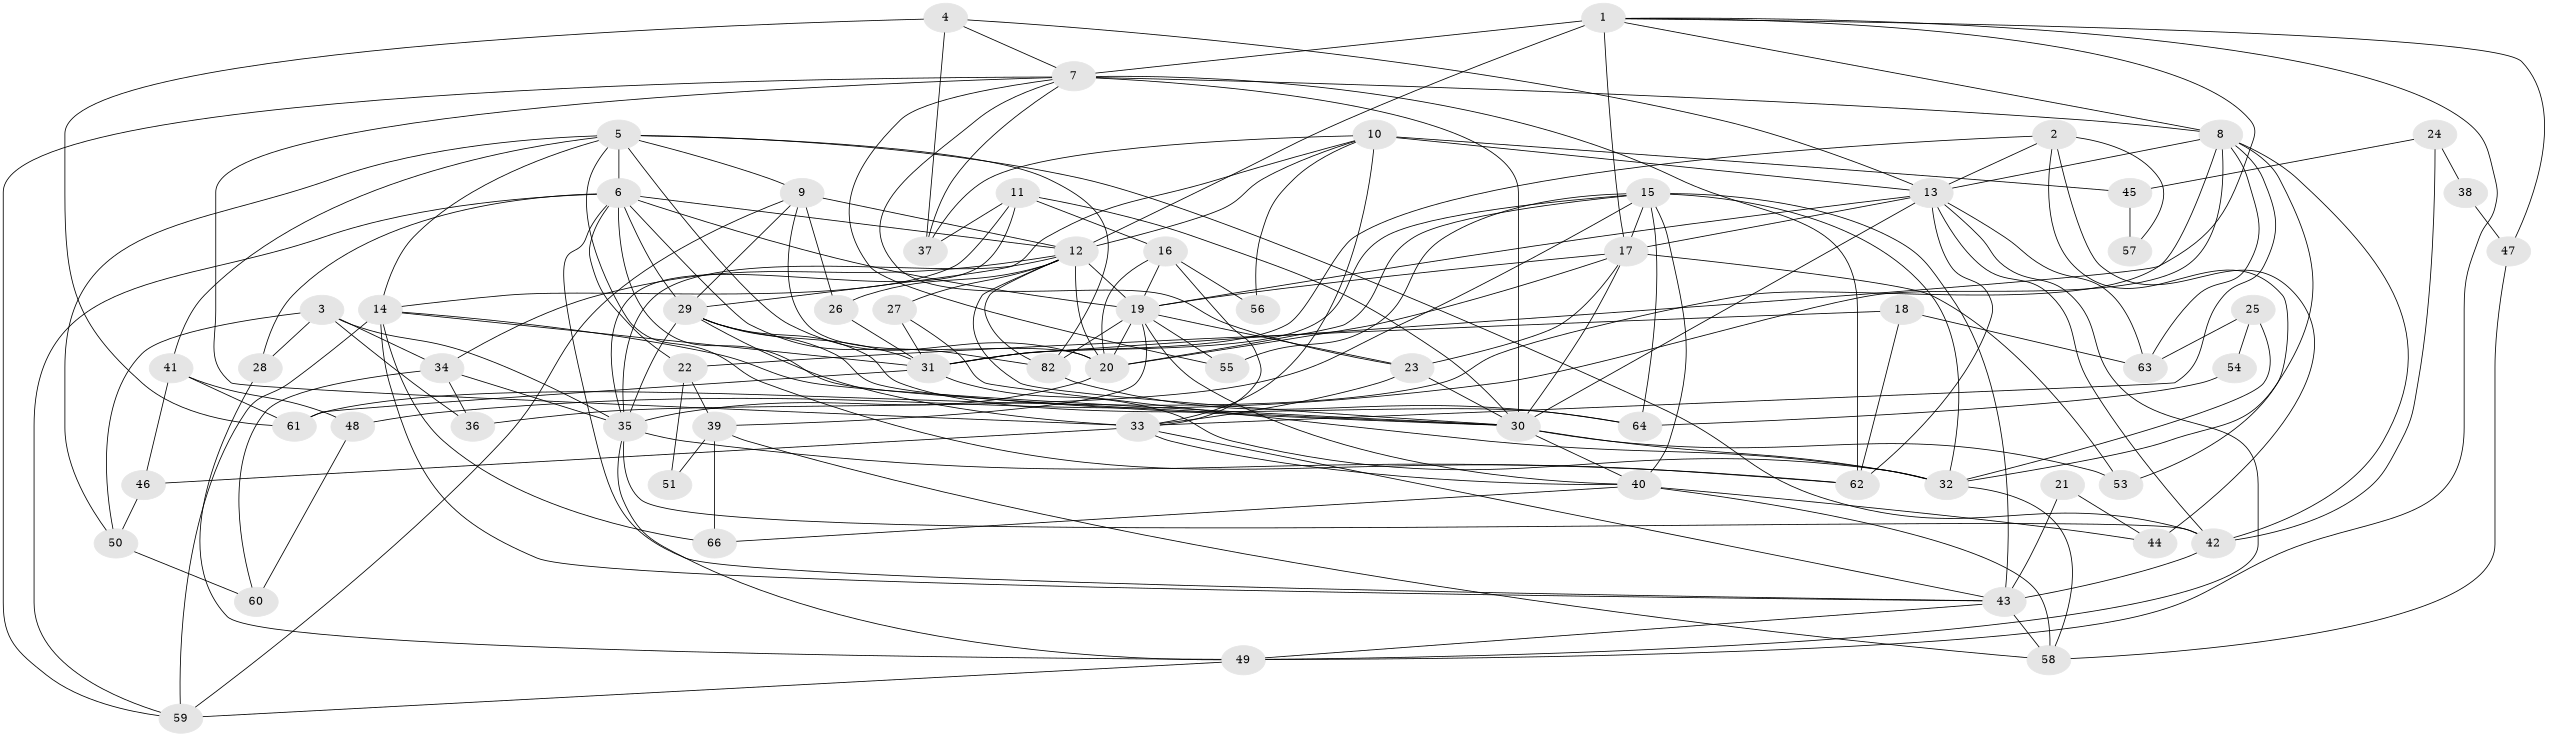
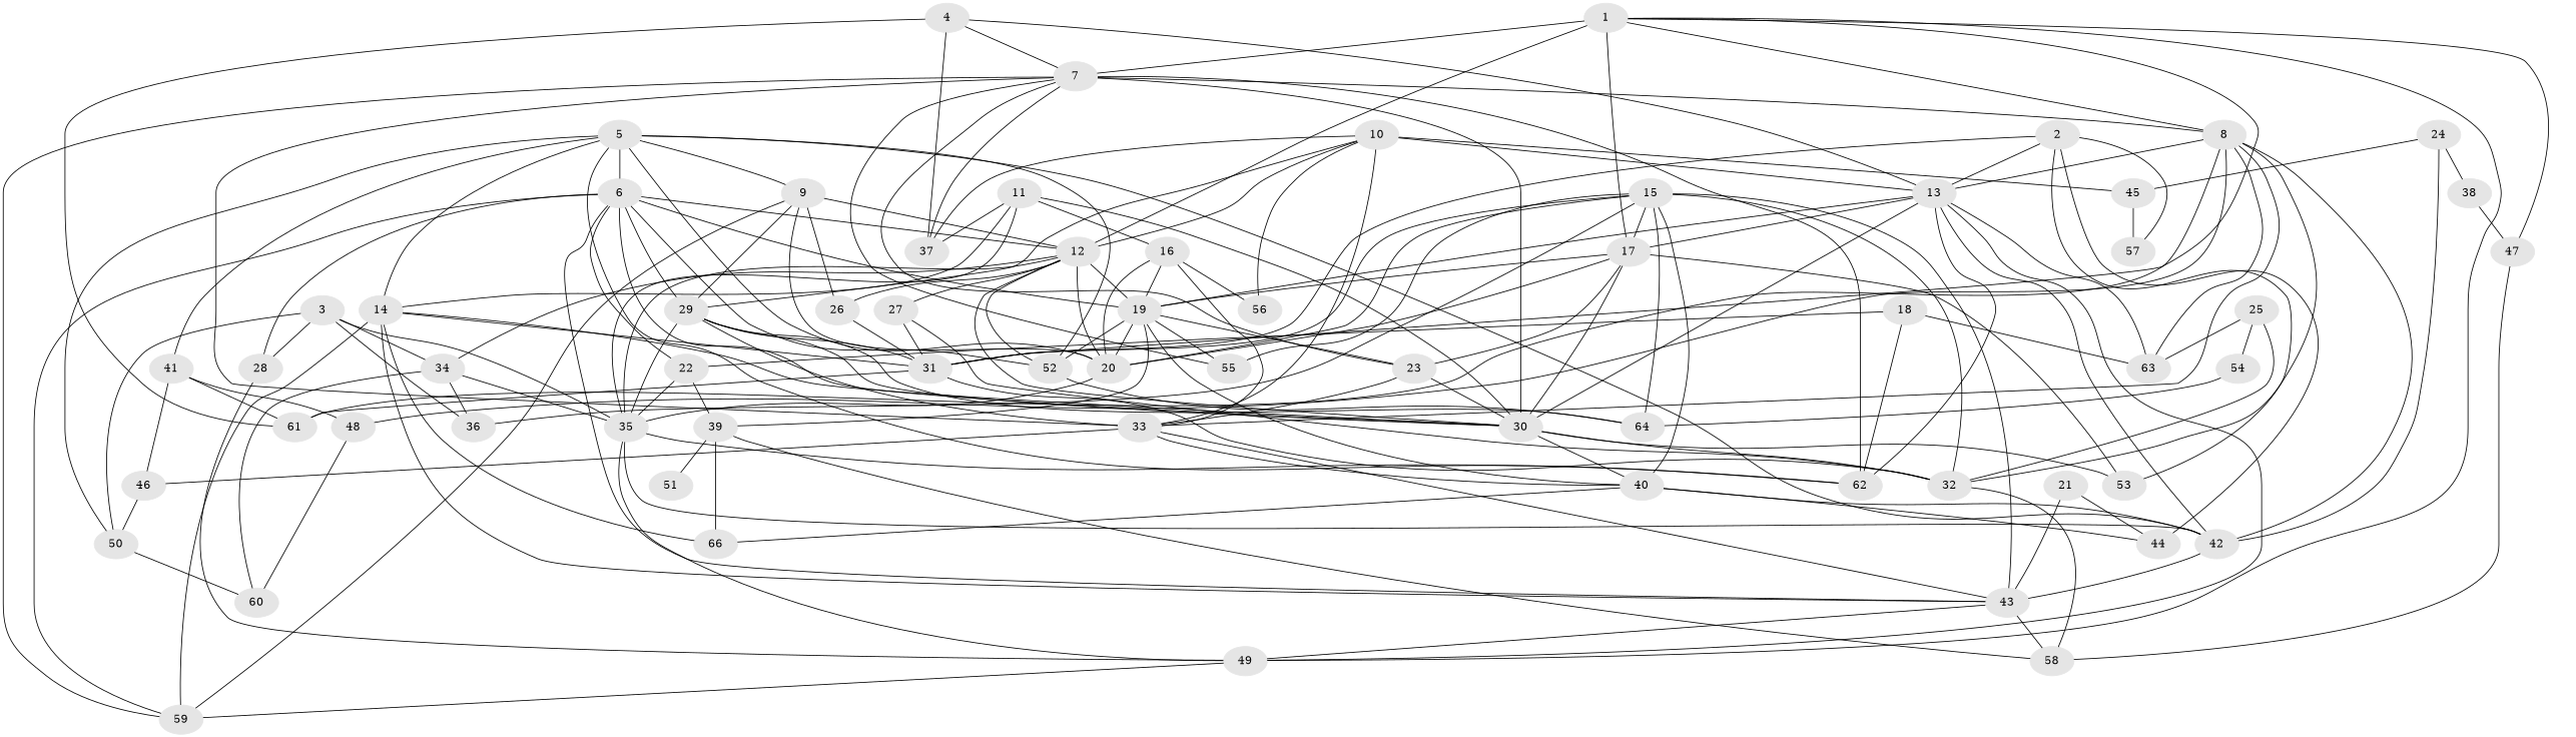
  graph {
    node [color=gray90 style=filled]
    edge [weight=1.0]
    1
    7
    8
    12
    17
    31
    47
    49
    37
    62
    30
    59
    23
    33
    55
    13
    61
    42
    32
    48
    63
    34
    35
    20
-   52 [label=82]
+   52
    19
    26
    27
    53
    58
    2
    44
    57
    3
    28
    36
    50
    60
    4
    5
    6
    9
    14
    41
    22
    29
    43
    66
    46
    64
    40
    39
    51
    10
    45
    56
    11
    16
    15
    18
    24
    38
    21
    25
    54
    1 -- 7 [weight=2.0]
    1 -- 8
    1 -- 12 [weight=2.0]
    1 -- 17
    1 -- 31
    1 -- 47
    1 -- 49
    7 -- 8
    7 -- 37
    7 -- 62
    7 -- 30 [weight=2.0]
    7 -- 59
    7 -- 23
    7 -- 33
    7 -- 55
    8 -- 33
    8 -- 13 [weight=2.0]
    8 -- 61
    8 -- 42
    8 -- 32
    8 -- 48
    8 -- 63
    12 -- 30
    12 -- 34
    12 -- 35
    12 -- 20
    12 -- 52
    12 -- 19
    12 -- 26
    12 -- 27
    17 -- 30
    17 -- 23
    17 -- 20
    17 -- 19
    17 -- 53
    31 -- 61
    31 -- 32
    47 -- 58
    49 -- 59
    30 -- 32
    30 -- 53
    30 -- 40
    23 -- 30
    23 -- 33
    33 -- 43
    33 -- 46
    33 -- 40
    13 -- 17
    13 -- 49
    13 -- 62
    13 -- 30
    13 -- 42
    13 -- 63
    13 -- 19
    42 -- 43
    32 -- 58
    48 -- 60
    34 -- 35
    34 -- 36
    34 -- 60
    35 -- 49
    35 -- 62
    35 -- 42
    20 -- 35 [weight=2.0]
    52 -- 64
    19 -- 23 [weight=2.0]
    19 -- 55
    19 -- 20
    19 -- 52
    19 -- 40
    19 -- 39
    26 -- 31
    27 -- 31
    27 -- 32
    2 -- 31
    2 -- 13
    2 -- 53
    2 -- 44
    2 -- 57
    3 -- 34
    3 -- 35
    3 -- 28
    3 -- 36
    3 -- 50
    28 -- 49
    50 -- 60
    4 -- 7
    4 -- 37
    4 -- 13
    4 -- 61
    5 -- 62
    5 -- 42
    5 -- 20
    5 -- 52 [weight=2.0]
    5 -- 50
    5 -- 6
    5 -- 9
    5 -- 14 [weight=2.0]
    5 -- 41
    6 -- 12 [weight=2.0]
    6 -- 30
    6 -- 59
    6 -- 52
    6 -- 19
    6 -- 28
    6 -- 22
    6 -- 29
    6 -- 43
    9 -- 12
    9 -- 59
    9 -- 20
    9 -- 26
    9 -- 29
    14 -- 31
    14 -- 30
    14 -- 59
    14 -- 43
    14 -- 66
    41 -- 61
    41 -- 48
    41 -- 46
    22 -- 39
-   22 -- 51
+   22 -- 35
    29 -- 31
    29 -- 30
    29 -- 33
    29 -- 35
    29 -- 64
    43 -- 49
    43 -- 58
    46 -- 50
-   40 -- 58
+   40 -- 42
    40 -- 44
    40 -- 66
    39 -- 58
    39 -- 66
    39 -- 51
    10 -- 12
    10 -- 37
    10 -- 33 [weight=2.0]
    10 -- 13
    10 -- 29
    10 -- 45
    10 -- 56
    45 -- 57
    11 -- 37
    11 -- 30
    11 -- 35
    11 -- 14
    11 -- 16
    16 -- 33
    16 -- 20
    16 -- 19
    16 -- 56
    15 -- 17
    15 -- 31 [weight=2.0]
    15 -- 55
    15 -- 32
    15 -- 20
    15 -- 36
    15 -- 43 [weight=2.0]
    15 -- 64
    15 -- 40
    18 -- 62
    18 -- 63
    18 -- 22
    24 -- 42
    24 -- 45
    24 -- 38
    38 -- 47
    21 -- 44
    21 -- 43
    25 -- 32
    25 -- 63
    25 -- 54
    54 -- 64
  }
